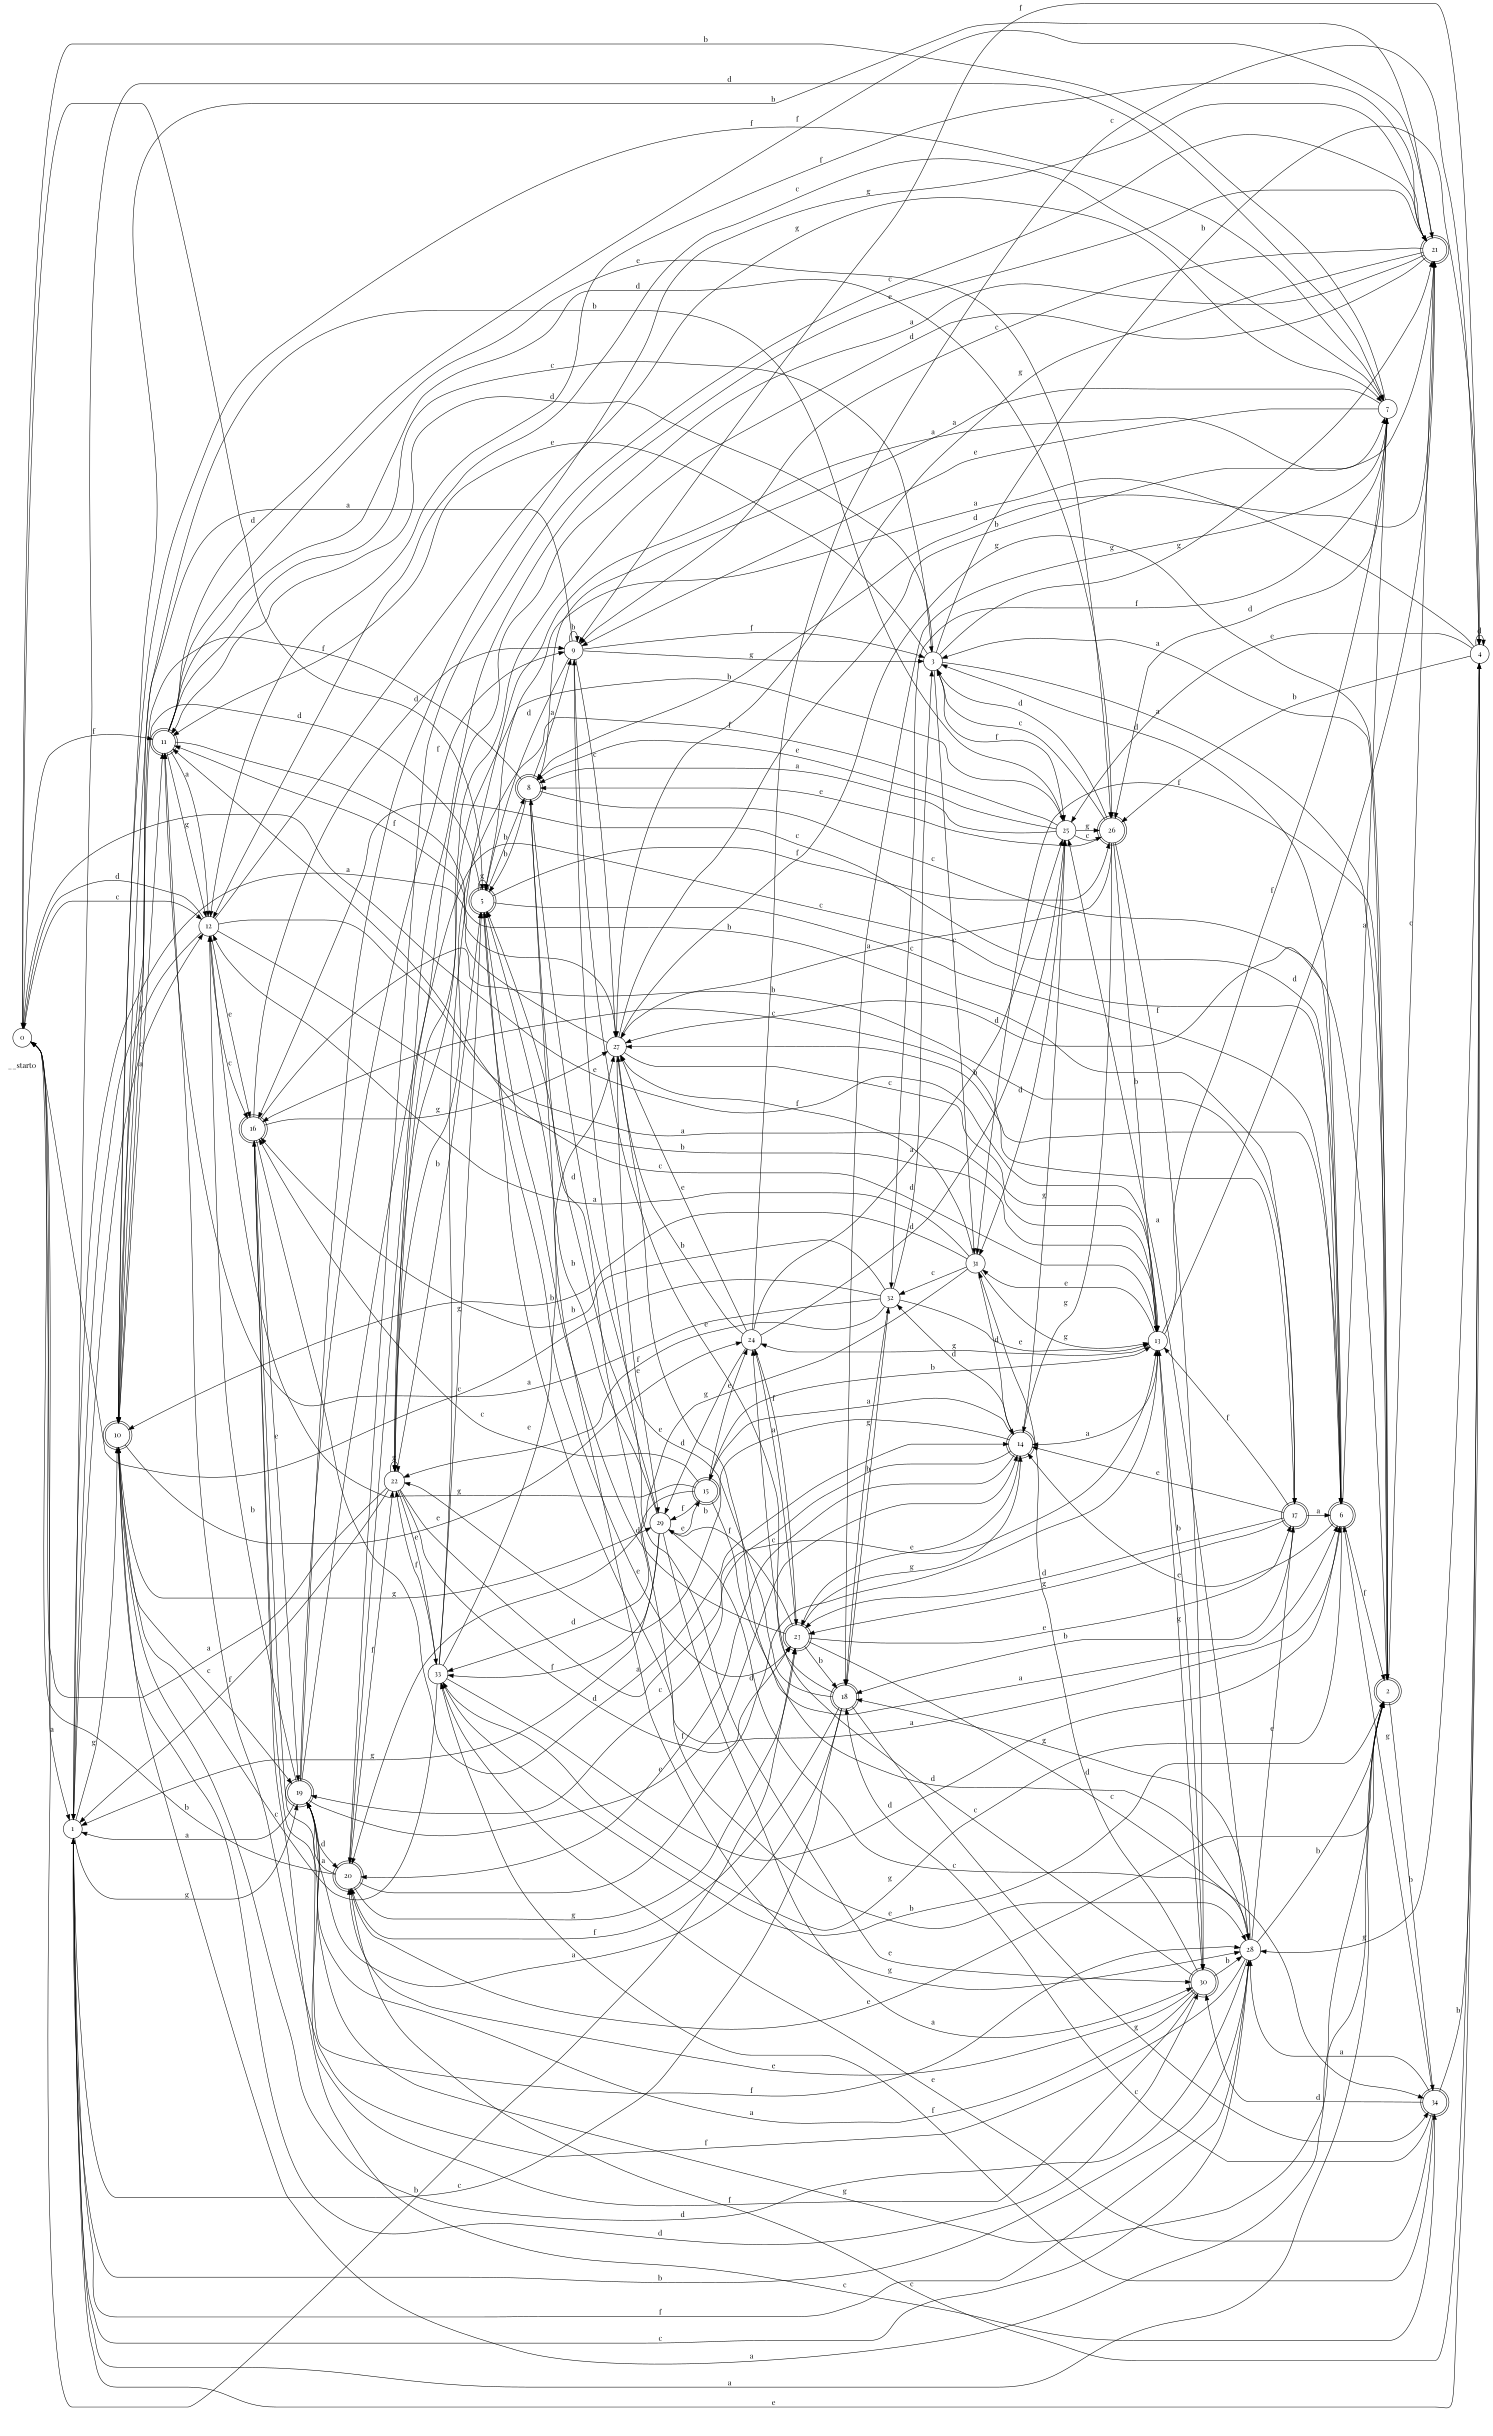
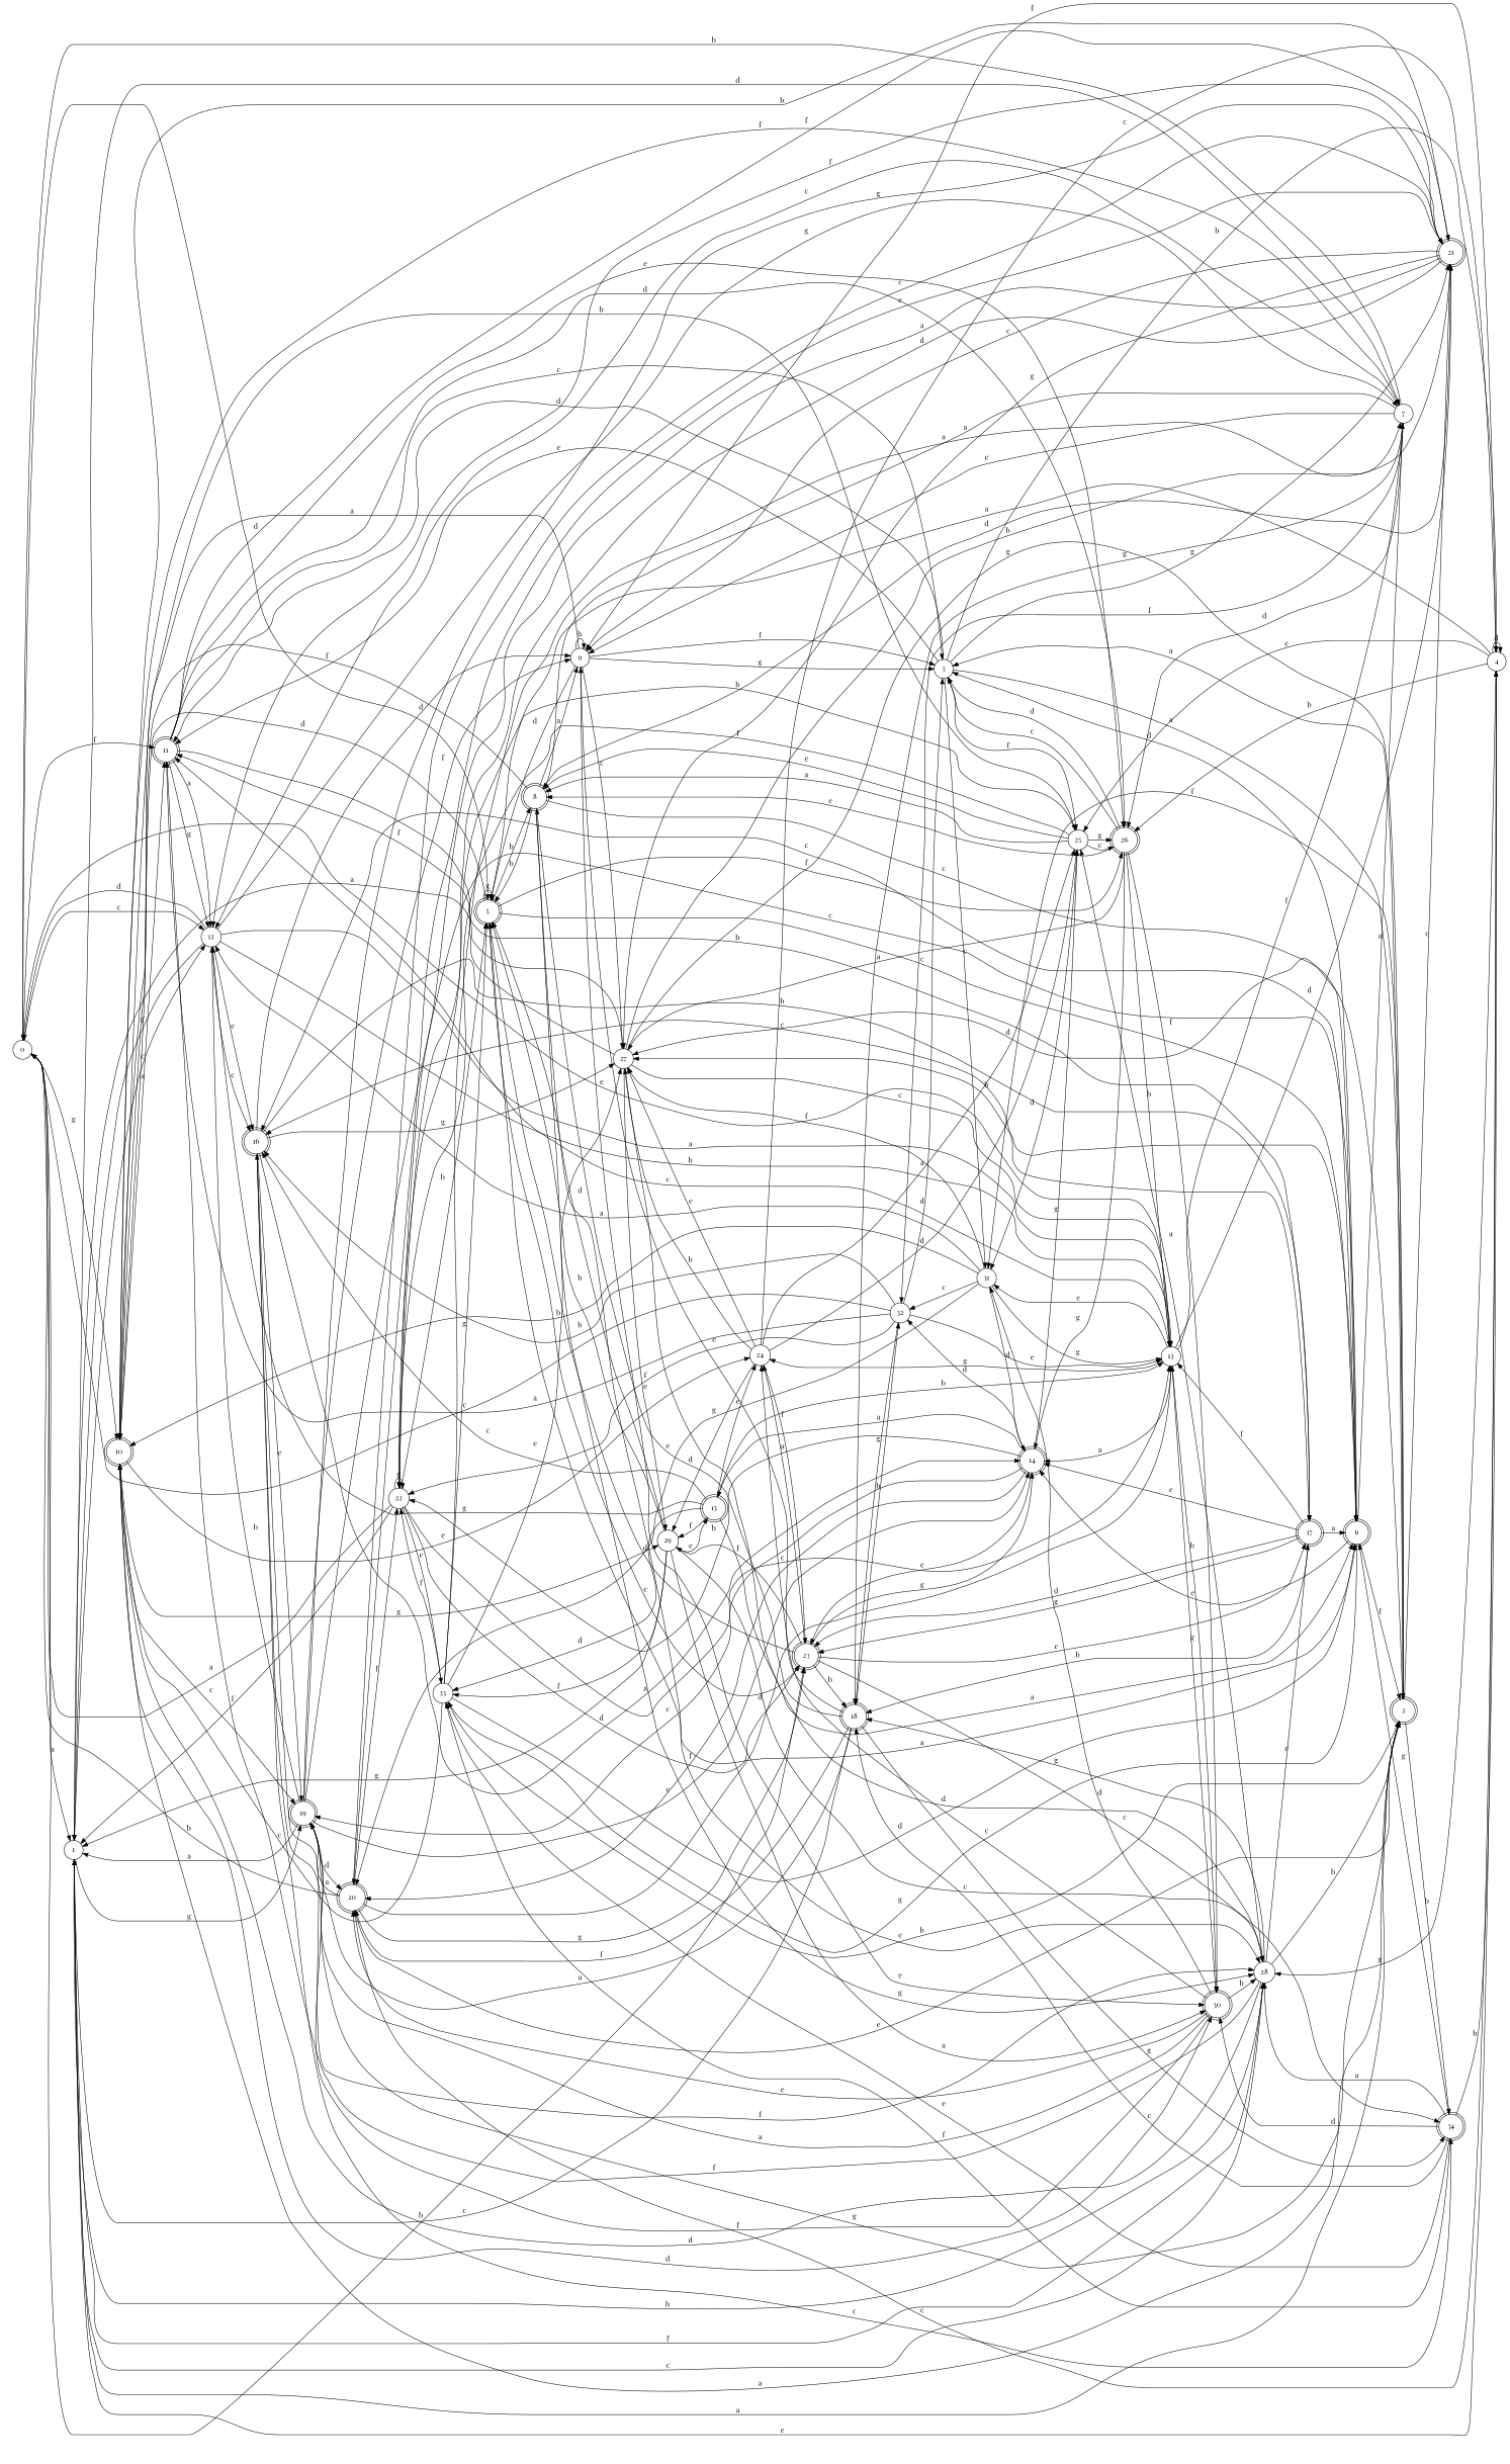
  digraph {
    fontname="Playfair Display"
    rankdir=LR
    node [fontname="Playfair Display" shape=doublecircle color=black fillcolor=white style="rounded,filled"]
    edge [fontname="Playfair Display"]
-   __start0 [shape=none color="" fillcolor="" style=""]
    n2 [label=0 shape=circle style=filled]
    n3 [label=1 shape=circle style=filled]
    n4 [label=5]
    n5 [label=10]
    n6 [label=11]
    n7 [label=12 shape=circle style=filled]
    n8 [label=13 shape=circle style=filled]
    n9 [label=23]
    n10 [label=2]
    n11 [label=4 shape=circle style=filled]
    n12 [label=7 shape=circle style=filled]
    n13 [label=19]
    n14 [label=28 shape=circle style=filled]
    n15 [label=26]
    n16 [label=6]
    n17 [label=8]
    n18 [label=25 shape=circle style=filled]
    n19 [label=30]
    n20 [label=24 shape=circle style=filled]
    n21 [label=29 shape=circle style=filled]
    n22 [label=3 shape=circle style=filled]
    n23 [label=21]
    n24 [label=17]
    n25 [label=16]
    n26 [label=31 shape=circle style=filled]
    n27 [label=14]
    n28 [label=34]
    n29 [label=18]
    n30 [label=27 shape=circle style=filled]
    n31 [label=9 shape=circle style=filled]
    n32 [label=20]
    n33 [label=32 shape=circle style=filled]
    n34 [label=22 shape=circle style=filled]
    n35 [label=33 shape=circle style=filled]
    n36 [label=15]
    n2 -> n3 [label=a]
    n2 -> n4 [label=d]
-   n3 -> n5 [label=g]
+   n2 -> n5 [label=g]
    n2 -> n6 [label=f]
    n2 -> n7 [label=c]
    n2 -> n8 [label=e]
    n2 -> n9 [label=b]
    n3 -> n7 [label=c]
    n3 -> n10 [label=a]
    n3 -> n11 [label=e]
    n3 -> n12 [label=d]
    n3 -> n13 [label=g]
    n3 -> n14 [label=b]
    n3 -> n14 [label=f]
    n4 -> n4 [label=g]
    n4 -> n5 [label=d]
    n4 -> n9 [label=e]
    n4 -> n15 [label=f]
    n4 -> n16 [label=a]
    n4 -> n16 [label=c]
    n4 -> n17 [label=b]
    n5 -> n6 [label=a]
    n5 -> n12 [label=f]
    n5 -> n13 [label=c]
    n5 -> n18 [label=b]
    n5 -> n19 [label=d]
    n5 -> n20 [label=e]
    n5 -> n21 [label=g]
    n6 -> n7 [label=a]
    n6 -> n7 [label=g]
    n6 -> n15 [label=d]
    n6 -> n15 [label=e]
    n6 -> n22 [label=c]
    n6 -> n23 [label=f]
    n6 -> n24 [label=b]
    n7 -> n2 [label=d]
    n7 -> n3 [label=f]
    n7 -> n8 [label=a]
    n7 -> n8 [label=b]
    n7 -> n12 [label=g]
    n7 -> n25 [label=c]
    n7 -> n25 [label=e]
    n8 -> n6 [label=c]
    n8 -> n12 [label=f]
    n8 -> n19 [label=b]
    n8 -> n20 [label=g]
    n8 -> n23 [label=d]
    n8 -> n26 [label=e]
    n8 -> n27 [label=a]
    n9 -> n4 [label=d]
    n9 -> n20 [label=a]
    n9 -> n21 [label=f]
    n9 -> n24 [label=e]
    n9 -> n27 [label=g]
    n9 -> n28 [label=c]
    n9 -> n29 [label=b]
    n10 -> n5 [label=a]
    n10 -> n13 [label=g]
    n10 -> n22 [label=a]
    n10 -> n23 [label=c]
    n10 -> n26 [label=f]
    n10 -> n28 [label=b]
    n10 -> n30 [label=d]
    n11 -> n4 [label=a]
    n11 -> n11 [label=d]
    n11 -> n14 [label=g]
    n11 -> n15 [label=b]
    n11 -> n18 [label=e]
    n11 -> n31 [label=f]
    n11 -> n32 [label=c]
    n12 -> n2 [label=b]
    n12 -> n7 [label=c]
    n12 -> n15 [label=d]
    n12 -> n17 [label=a]
    n12 -> n29 [label=g]
    n12 -> n31 [label=e]
    n12 -> n33 [label=f]
    n13 -> n3 [label=a]
    n13 -> n7 [label=b]
    n13 -> n16 [label=c]
    n13 -> n23 [label=g]
    n13 -> n27 [label=e]
    n13 -> n31 [label=f]
    n13 -> n32 [label=d]
    n14 -> n3 [label=c]
    n14 -> n5 [label=d]
    n14 -> n6 [label=f]
    n14 -> n10 [label=b]
    n14 -> n18 [label=a]
    n14 -> n24 [label=e]
    n14 -> n29 [label=g]
    n15 -> n8 [label=b]
    n15 -> n17 [label=e]
    n15 -> n19 [label=f]
    n15 -> n22 [label=c]
    n15 -> n22 [label=d]
    n15 -> n27 [label=g]
    n15 -> n30 [label=a]
    n16 -> n10 [label=f]
    n16 -> n12 [label=a]
    n16 -> n22 [label=d]
    n16 -> n25 [label=c]
    n16 -> n27 [label=e]
    n16 -> n30 [label=b]
    n16 -> n35 [label=g]
    n17 -> n4 [label=b]
    n17 -> n5 [label=f]
    n17 -> n14 [label=e]
    n17 -> n14 [label=g]
    n17 -> n16 [label=c]
    n17 -> n23 [label=d]
    n17 -> n31 [label=a]
    n18 -> n15 [label=c]
    n18 -> n15 [label=g]
    n18 -> n17 [label=a]
    n18 -> n17 [label=e]
    n18 -> n26 [label=d]
    n18 -> n34 [label=b]
    n18 -> n34 [label=f]
    n19 -> n8 [label=g]
    n19 -> n13 [label=a]
    n19 -> n14 [label=b]
    n19 -> n20 [label=c]
    n19 -> n25 [label=f]
    n19 -> n26 [label=d]
    n19 -> n32 [label=e]
    n20 -> n9 [label=f]
    n20 -> n11 [label=c]
    n20 -> n18 [label=a]
    n20 -> n18 [label=d]
    n20 -> n21 [label=g]
    n20 -> n30 [label=b]
    n20 -> n30 [label=e]
    n21 -> n3 [label=g]
    n21 -> n4 [label=b]
    n21 -> n4 [label=d]
    n21 -> n14 [label=c]
    n21 -> n19 [label=a]
    n21 -> n35 [label=f]
    n21 -> n36 [label=e]
    n22 -> n6 [label=d]
    n22 -> n6 [label=e]
    n22 -> n10 [label=a]
    n22 -> n11 [label=b]
    n22 -> n18 [label=f]
    n22 -> n23 [label=g]
    n22 -> n26 [label=c]
    n23 -> n5 [label=b]
    n23 -> n7 [label=f]
    n23 -> n30 [label=g]
    n23 -> n31 [label=c]
    n23 -> n32 [label=e]
    n23 -> n34 [label=a]
    n23 -> n34 [label=d]
    n24 -> n8 [label=f]
    n24 -> n9 [label=d]
    n24 -> n9 [label=g]
    n24 -> n16 [label=a]
    n24 -> n25 [label=c]
    n24 -> n27 [label=e]
    n24 -> n29 [label=b]
    n25 -> n13 [label=e]
    n25 -> n14 [label=f]
    n25 -> n24 [label=b]
    n25 -> n27 [label=a]
    n25 -> n28 [label=c]
    n25 -> n30 [label=g]
    n25 -> n31 [label=d]
    n26 -> n5 [label=b]
    n26 -> n7 [label=a]
    n26 -> n8 [label=g]
    n26 -> n27 [label=d]
    n26 -> n30 [label=f]
    n26 -> n32 [label=e]
    n26 -> n33 [label=c]
    n27 -> n9 [label=e]
    n27 -> n13 [label=c]
    n27 -> n18 [label=g]
    n27 -> n32 [label=f]
    n27 -> n33 [label=d]
    n27 -> n34 [label=b]
    n27 -> n36 [label=a]
    n28 -> n11 [label=b]
    n28 -> n14 [label=a]
    n28 -> n16 [label=g]
    n28 -> n19 [label=d]
    n28 -> n29 [label=c]
    n28 -> n35 [label=e]
    n28 -> n35 [label=f]
    n29 -> n3 [label=c]
    n29 -> n13 [label=a]
    n29 -> n17 [label=d]
    n29 -> n28 [label=g]
    n29 -> n31 [label=e]
    n29 -> n32 [label=f]
    n29 -> n33 [label=b]
    n30 -> n3 [label=a]
    n30 -> n6 [label=f]
    n30 -> n8 [label=c]
    n30 -> n10 [label=g]
    n30 -> n12 [label=b]
    n30 -> n14 [label=d]
    n30 -> n21 [label=e]
    n31 -> n4 [label=d]
    n31 -> n5 [label=a]
    n31 -> n19 [label=e]
    n31 -> n22 [label=f]
    n31 -> n22 [label=g]
    n31 -> n30 [label=c]
    n31 -> n31 [label=b]
    n32 -> n2 [label=b]
    n32 -> n8 [label=d]
    n32 -> n9 [label=g]
    n32 -> n10 [label=e]
    n32 -> n13 [label=a]
    n32 -> n23 [label=c]
    n32 -> n34 [label=f]
    n33 -> n2 [label=c]
    n33 -> n6 [label=a]
    n33 -> n8 [label=e]
    n33 -> n22 [label=d]
    n33 -> n25 [label=b]
    n33 -> n29 [label=g]
    n33 -> n34 [label=f]
    n34 -> n2 [label=a]
    n34 -> n3 [label=f]
    n34 -> n4 [label=b]
    n34 -> n8 [label=c]
    n34 -> n9 [label=d]
    n34 -> n34 [label=g]
    n34 -> n35 [label=e]
    n35 -> n4 [label=g]
    n35 -> n5 [label=c]
    n35 -> n10 [label=b]
    n35 -> n16 [label=d]
    n35 -> n23 [label=a]
    n35 -> n30 [label=e]
    n35 -> n34 [label=f]
    n36 -> n7 [label=g]
    n36 -> n8 [label=b]
    n36 -> n16 [label=a]
    n36 -> n20 [label=e]
    n36 -> n21 [label=f]
    n36 -> n25 [label=c]
    n36 -> n35 [label=d]
  }
